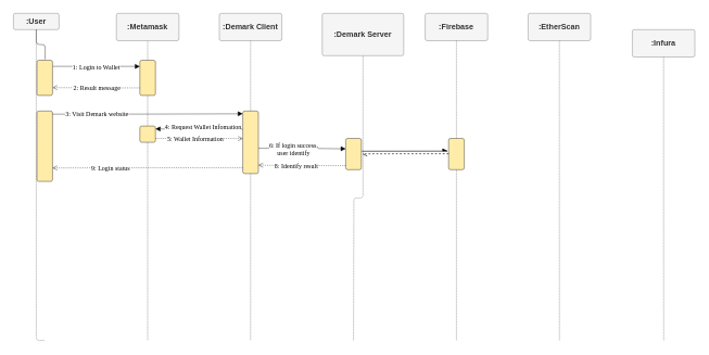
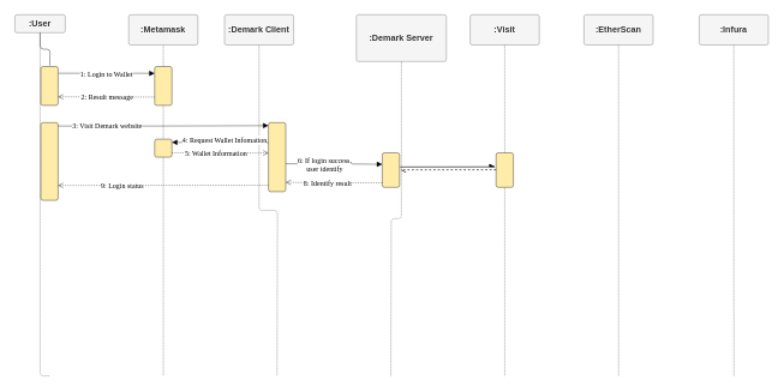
  <mxCell id="0" />
  <mxCell id="1" parent="0" />
  <mxCell id="2" value="" style="html=1;jettySize=18;fontSize=11;strokeOpacity=100;dashed=1;dashPattern=1 1;strokeWidth=0.6;rounded=1;arcSize=10;edgeStyle=orthogonalEdgeStyle;startArrow=none;endArrow=none;exitX=0.5;exitY=1.007;exitPerimeter=1;" parent="1" source="39" edge="1"><mxGeometry width="100" height="100" relative="1" as="geometry"><mxPoint x="700" y="522" as="targetPoint" /></mxGeometry></mxCell>
  <mxCell id="3" value="" style="html=1;jettySize=18;fontSize=11;strokeOpacity=100;dashed=1;dashPattern=1 1;strokeWidth=0.6;rounded=1;arcSize=10;edgeStyle=orthogonalEdgeStyle;startArrow=none;endArrow=none;exitX=0.5;exitY=1.007;exitPerimeter=1;" parent="1" source="7" edge="1"><mxGeometry width="100" height="100" relative="1" as="geometry"><mxPoint x="226" y="522" as="targetPoint" /></mxGeometry></mxCell>
  <mxCell id="4" value=":User" style="html=1;whiteSpace=wrap;;fontSize=12;fontColor=#333333;fontStyle=1;spacing=5;strokeOpacity=100;fillOpacity=100;rounded=1;absoluteArcSize=1;arcSize=6;fillColor=#f5f5f5;strokeWidth=0.6;strokeColor=#666666;" parent="1" vertex="1"><mxGeometry x="20" y="20" width="70" height="25" as="geometry" /></mxCell>
- <mxCell id="5" value=":Demark Client" style="html=1;whiteSpace=wrap;;fontSize=12;fontColor=#333333;fontStyle=1;spacing=5;strokeOpacity=100;fillOpacity=100;rounded=1;absoluteArcSize=1;arcSize=6;fillColor=#f5f5f5;strokeWidth=0.6;strokeColor=#666666;" parent="1" vertex="1"><mxGeometry x="336" y="20" width="96" height="42" as="geometry" /></mxCell>
+ <mxCell id="5" value=":Demark Client" style="html=1;whiteSpace=wrap;;fontSize=12;fontColor=#333333;fontStyle=1;spacing=5;strokeOpacity=100;fillOpacity=100;rounded=1;absoluteArcSize=1;arcSize=6;fillColor=#f5f5f5;strokeWidth=0.6;strokeColor=#666666;" parent="1" vertex="1"><mxGeometry x="311" y="20" width="96" height="42" as="geometry" /></mxCell>
  <mxCell id="6" value=":Demark Server" style="html=1;whiteSpace=wrap;;fontSize=12;fontColor=#333333;fontStyle=1;spacing=5;strokeOpacity=100;fillOpacity=100;rounded=1;absoluteArcSize=1;arcSize=6;fillColor=#f5f5f5;strokeWidth=0.6;strokeColor=#666666;" parent="1" vertex="1"><mxGeometry x="494" y="20" width="125" height="65" as="geometry" /></mxCell>
  <mxCell id="7" value=":Metamask" style="html=1;whiteSpace=wrap;;fontSize=12;fontColor=#333333;fontStyle=1;spacing=5;strokeOpacity=100;fillOpacity=100;rounded=1;absoluteArcSize=1;arcSize=6;fillColor=#f5f5f5;strokeWidth=0.6;strokeColor=#666666;" parent="1" vertex="1"><mxGeometry x="178" y="20" width="96" height="42" as="geometry" /></mxCell>
  <mxCell id="8" value="" style="html=1;jettySize=18;fontSize=11;strokeOpacity=100;strokeWidth=0.6;rounded=1;arcSize=10;edgeStyle=orthogonalEdgeStyle;startArrow=none;endArrow=none;exitX=0.5;exitY=1.007;exitPerimeter=1;" parent="1" source="4" edge="1"><mxGeometry width="100" height="100" relative="1" as="geometry"><mxPoint x="68.429" y="90.714" as="targetPoint" /></mxGeometry></mxCell>
  <mxCell id="9" value="" style="html=1;whiteSpace=wrap;;fontSize=11;spacing=0;strokeOpacity=100;fillOpacity=100;rounded=1;absoluteArcSize=1;arcSize=6;fillColor=#ffeca9;strokeWidth=0.6;" parent="1" vertex="1"><mxGeometry x="214" y="92" width="24" height="54" as="geometry" /></mxCell>
  <mxCell id="10" value="" style="html=1;jettySize=18;fontSize=11;strokeOpacity=100;strokeWidth=0.6;rounded=1;arcSize=10;startArrow=none;endArrow=block;endFill=1;exitX=1.012;exitY=0.166;exitPerimeter=1;entryX=-0.013;entryY=0.166;entryPerimeter=1;" parent="1" source="21" target="9" edge="1"><mxGeometry width="100" height="100" relative="1" as="geometry" /></mxCell>
  <mxCell id="11" value="1: Login to Wallet" style="text;html=1;resizable=0;labelBackgroundColor=#ffffff;align=center;verticalAlign=middle;fontSize=10;fontFamily=Times New Roman;" parent="10" vertex="1"><mxGeometry relative="1" as="geometry" /></mxCell>
  <mxCell id="12" value="" style="html=1;jettySize=18;fontSize=11;strokeOpacity=100;dashed=1;dashPattern=1 1;strokeWidth=0.6;rounded=1;arcSize=10;edgeStyle=orthogonalEdgeStyle;startArrow=none;endArrow=none;exitX=0.5;exitY=1.007;exitPerimeter=1;" parent="1" source="4" edge="1"><mxGeometry width="100" height="100" relative="1" as="geometry"><mxPoint x="67.857" y="522.143" as="targetPoint" /><Array as="points"><mxPoint x="68" y="522" /></Array></mxGeometry></mxCell>
  <mxCell id="13" value="" style="html=1;whiteSpace=wrap;;fontSize=11;spacing=0;strokeOpacity=100;fillOpacity=100;rounded=1;absoluteArcSize=1;arcSize=6;fillColor=#ffeca9;strokeWidth=0.6;" parent="1" vertex="1"><mxGeometry x="56" y="170" width="24" height="108" as="geometry" /></mxCell>
  <mxCell id="14" value="" style="html=1;jettySize=18;fontSize=11;strokeOpacity=100;dashed=1;dashPattern=1 1;strokeWidth=0.6;rounded=1;arcSize=10;edgeStyle=orthogonalEdgeStyle;startArrow=none;endArrow=none;exitX=0.5;exitY=1.007;exitPerimeter=1;" parent="1" source="5" edge="1"><mxGeometry width="100" height="100" relative="1" as="geometry"><mxPoint x="384" y="522" as="targetPoint" /></mxGeometry></mxCell>
  <mxCell id="15" value="" style="html=1;whiteSpace=wrap;;fontSize=11;spacing=0;strokeOpacity=100;fillOpacity=100;rounded=1;absoluteArcSize=1;arcSize=6;fillColor=#ffeca9;strokeWidth=0.6;" parent="1" vertex="1"><mxGeometry x="372" y="170" width="24" height="96" as="geometry" /></mxCell>
  <mxCell id="16" value="" style="html=1;jettySize=18;fontSize=11;strokeOpacity=100;dashed=1;dashPattern=1 1;strokeWidth=0.6;rounded=1;arcSize=10;edgeStyle=orthogonalEdgeStyle;startArrow=none;endArrow=none;exitX=0.5;exitY=1.007;exitPerimeter=1;" parent="1" source="6" edge="1"><mxGeometry width="100" height="100" relative="1" as="geometry"><mxPoint x="542" y="522" as="targetPoint" /></mxGeometry></mxCell>
  <mxCell id="17" value="" style="html=1;whiteSpace=wrap;;fontSize=11;spacing=0;strokeOpacity=100;fillOpacity=100;rounded=1;absoluteArcSize=1;arcSize=6;fillColor=#ffeca9;strokeWidth=0.6;" parent="1" vertex="1"><mxGeometry x="530" y="212" width="24" height="48" as="geometry" /></mxCell>
- <mxCell id="18" value=":Firebase" style="html=1;whiteSpace=wrap;;fontSize=12;fontColor=#333333;fontStyle=1;spacing=5;strokeOpacity=100;fillOpacity=100;rounded=1;absoluteArcSize=1;arcSize=6;fillColor=#f5f5f5;strokeWidth=0.6;strokeColor=#666666;" parent="1" vertex="1"><mxGeometry x="652" y="20" width="96" height="42" as="geometry" /></mxCell>
+ <mxCell id="18" value=":Visit" style="html=1;whiteSpace=wrap;;fontSize=12;fontColor=#333333;fontStyle=1;spacing=5;strokeOpacity=100;fillOpacity=100;rounded=1;absoluteArcSize=1;arcSize=6;fillColor=#f5f5f5;strokeWidth=0.6;strokeColor=#666666;" parent="1" vertex="1"><mxGeometry x="652" y="20" width="96" height="42" as="geometry" /></mxCell>
  <mxCell id="19" value="" style="html=1;jettySize=18;fontSize=11;strokeOpacity=100;strokeWidth=0.6;rounded=1;arcSize=10;edgeStyle=orthogonalEdgeStyle;startArrow=none;endArrow=open;;exitX=-0.013;exitY=0.793;exitPerimeter=1;dashed=1;" parent="1" source="9" edge="1"><mxGeometry width="100" height="100" relative="1" as="geometry"><mxPoint x="80" y="134" as="targetPoint" /></mxGeometry></mxCell>
  <mxCell id="20" value="2: Result message" style="text;html=1;resizable=0;labelBackgroundColor=#ffffff;align=center;verticalAlign=middle;fontSize=10;fontFamily=Times New Roman;" parent="19" vertex="1"><mxGeometry relative="1" as="geometry" /></mxCell>
  <mxCell id="21" value="" style="html=1;whiteSpace=wrap;;fontSize=11;spacing=0;strokeOpacity=100;fillOpacity=100;rounded=1;absoluteArcSize=1;arcSize=6;fillColor=#ffeca9;strokeWidth=0.6;" parent="1" vertex="1"><mxGeometry x="56" y="92" width="24" height="54" as="geometry" /></mxCell>
  <mxCell id="22" value="" style="html=1;jettySize=18;fontSize=11;strokeOpacity=100;strokeWidth=0.6;rounded=1;arcSize=10;edgeStyle=orthogonalEdgeStyle;startArrow=none;endArrow=block;endFill=1;exitX=1.012;exitY=0.033;exitPerimeter=1;entryX=-0.013;entryY=0.032;entryPerimeter=1;" parent="1" source="13" target="15" edge="1"><mxGeometry width="100" height="100" relative="1" as="geometry"><Array as="points"><mxPoint x="226" y="175" /></Array></mxGeometry></mxCell>
  <mxCell id="23" value="3: Visit Demark website" style="text;html=1;resizable=0;labelBackgroundColor=#ffffff;align=center;verticalAlign=middle;fontSize=10;fontFamily=Times New Roman;" parent="22" vertex="1"><mxGeometry x="-0.535" relative="1" as="geometry" /></mxCell>
  <mxCell id="24" value="" style="html=1;whiteSpace=wrap;;fontSize=11;spacing=0;strokeOpacity=100;fillOpacity=100;rounded=1;absoluteArcSize=1;arcSize=6;fillColor=#ffeca9;strokeWidth=0.6;" parent="1" vertex="1"><mxGeometry x="214" y="193" width="24" height="25" as="geometry" /></mxCell>
  <mxCell id="25" value="" style="html=1;jettySize=18;fontSize=11;strokeOpacity=100;strokeWidth=0.6;rounded=1;arcSize=10;edgeStyle=orthogonalEdgeStyle;startArrow=none;endArrow=block;endFill=1;exitX=-0.013;exitY=0.284;exitPerimeter=1;entryX=1.012;entryY=0.171;entryPerimeter=1;" parent="1" source="15" target="24" edge="1"><mxGeometry width="100" height="100" relative="1" as="geometry" /></mxCell>
  <mxCell id="26" value="4: Request Wallet Infomation" style="text;html=1;resizable=0;labelBackgroundColor=#ffffff;align=center;verticalAlign=middle;fontSize=10;fontFamily=Times New Roman;" parent="25" vertex="1"><mxGeometry relative="1" as="geometry"><mxPoint x="5.5" y="-4.5" as="offset" /></mxGeometry></mxCell>
  <mxCell id="27" value="" style="html=1;jettySize=18;fontSize=11;strokeOpacity=100;strokeWidth=0.6;rounded=1;arcSize=10;edgeStyle=elbowEdgeStyle;startArrow=none;endArrow=open;;entryX=-0.013;entryY=0.438;entryPerimeter=1;dashed=1;" parent="1" target="15" edge="1"><mxGeometry width="100" height="100" relative="1" as="geometry"><mxPoint x="238" y="212" as="sourcePoint" /></mxGeometry></mxCell>
  <mxCell id="28" value="5: Wallet Information  " style="text;html=1;resizable=0;labelBackgroundColor=#ffffff;align=center;verticalAlign=middle;fontSize=10;fontFamily=Times New Roman;" parent="27" vertex="1"><mxGeometry x="-0.11" relative="1" as="geometry" /></mxCell>
  <mxCell id="29" value="" style="html=1;jettySize=18;fontSize=11;strokeWidth=0.6;rounded=1;arcSize=10;edgeStyle=orthogonalEdgeStyle;startArrow=none;endArrow=open;;exitX=-0.013;exitY=0.918;exitPerimeter=1;entryX=1.012;entryY=0.816;entryPerimeter=1;dashed=1;" parent="1" source="15" target="13" edge="1"><mxGeometry width="100" height="100" relative="1" as="geometry" /></mxCell>
  <mxCell id="30" value="9: Login status" style="text;html=1;resizable=0;labelBackgroundColor=#ffffff;align=center;verticalAlign=middle;fontSize=10;fontFamily=Times New Roman;" parent="29" vertex="1"><mxGeometry x="0.398" relative="1" as="geometry" /></mxCell>
  <mxCell id="31" value="" style="html=1;jettySize=18;fontSize=11;strokeWidth=0.6;rounded=1;arcSize=10;edgeStyle=orthogonalEdgeStyle;startArrow=none;endArrow=block;endFill=1;exitX=1.012;exitY=0.598;exitPerimeter=1;entryX=-0.013;entryY=0.329;entryPerimeter=1;" parent="1" source="15" target="17" edge="1"><mxGeometry width="100" height="100" relative="1" as="geometry" /></mxCell>
  <mxCell id="32" value="6: If login success, &#10;user identify " style="text;html=1;resizable=0;labelBackgroundColor=#ffffff;align=center;verticalAlign=middle;fontSize=10;fontFamily=Times New Roman;" parent="31" vertex="1"><mxGeometry x="-0.204" relative="1" as="geometry" /></mxCell>
  <mxCell id="33" value="" style="html=1;jettySize=18;fontSize=11;strokeWidth=0.6;rounded=1;arcSize=10;edgeStyle=orthogonalEdgeStyle;startArrow=none;endArrow=open;;exitX=-0.013;exitY=0.88;exitPerimeter=1;entryX=1.012;entryY=0.874;entryPerimeter=1;dashed=1;" parent="1" source="17" target="15" edge="1"><mxGeometry width="100" height="100" relative="1" as="geometry" /></mxCell>
  <mxCell id="34" value="8: Identify result" style="text;html=1;resizable=0;labelBackgroundColor=#ffffff;align=center;verticalAlign=middle;fontSize=10;fontFamily=Times New Roman;" parent="33" vertex="1"><mxGeometry x="0.14" relative="1" as="geometry" /></mxCell>
  <mxCell id="35" value=":EtherScan" style="html=1;whiteSpace=wrap;;fontSize=12;fontColor=#333333;fontStyle=1;spacing=5;strokeOpacity=100;fillOpacity=100;rounded=1;absoluteArcSize=1;arcSize=6;fillColor=#f5f5f5;strokeWidth=0.6;strokeColor=#666666;" parent="1" vertex="1"><mxGeometry x="810" y="20" width="96" height="42" as="geometry" /></mxCell>
  <mxCell id="36" value="" style="html=1;jettySize=18;fontSize=11;strokeOpacity=100;dashed=1;dashPattern=1 1;strokeWidth=0.6;rounded=1;arcSize=10;edgeStyle=orthogonalEdgeStyle;startArrow=none;endArrow=none;exitX=0.5;exitY=1.007;exitPerimeter=1;" parent="1" source="35" edge="1"><mxGeometry width="100" height="100" relative="1" as="geometry"><mxPoint x="858.143" y="522.143" as="targetPoint" /><Array as="points"><mxPoint x="858" y="338" /></Array></mxGeometry></mxCell>
- <mxCell id="37" value=":Infura" style="html=1;whiteSpace=wrap;;fontSize=12;fontColor=#333333;fontStyle=1;spacing=5;strokeOpacity=100;fillOpacity=100;rounded=1;absoluteArcSize=1;arcSize=6;fillColor=#f5f5f5;strokeWidth=0.6;strokeColor=#666666;" parent="1" vertex="1"><mxGeometry x="970" y="45" width="96" height="42" as="geometry" /></mxCell>
+ <mxCell id="37" value=":Infura" style="html=1;whiteSpace=wrap;;fontSize=12;fontColor=#333333;fontStyle=1;spacing=5;strokeOpacity=100;fillOpacity=100;rounded=1;absoluteArcSize=1;arcSize=6;fillColor=#f5f5f5;strokeWidth=0.6;strokeColor=#666666;" parent="1" vertex="1"><mxGeometry x="970" y="20" width="96" height="42" as="geometry" /></mxCell>
  <mxCell id="38" value="" style="html=1;jettySize=18;fontSize=11;strokeOpacity=100;dashed=1;dashPattern=1 1;strokeWidth=0.6;rounded=1;arcSize=10;edgeStyle=orthogonalEdgeStyle;startArrow=none;endArrow=none;exitX=0.5;exitY=1.007;exitPerimeter=1;" parent="1" source="37" edge="1"><mxGeometry width="100" height="100" relative="1" as="geometry"><mxPoint x="1018.143" y="522.143" as="targetPoint" /><Array as="points"><mxPoint x="1018" y="338" /></Array></mxGeometry></mxCell>
  <mxCell id="39" value="" style="html=1;whiteSpace=wrap;;fontSize=11;spacing=0;strokeOpacity=100;fillOpacity=100;rounded=1;absoluteArcSize=1;arcSize=6;fillColor=#ffeca9;strokeWidth=0.6;" parent="1" vertex="1"><mxGeometry x="688" y="212" width="24" height="48" as="geometry" /></mxCell>
  <mxCell id="40" value="" style="html=1;jettySize=18;fontSize=11;strokeOpacity=100;dashed=1;dashPattern=1 1;strokeWidth=0.6;rounded=1;arcSize=10;edgeStyle=orthogonalEdgeStyle;startArrow=none;endArrow=none;exitX=0.5;exitY=1.007;exitPerimeter=1;" parent="1" source="18" target="39" edge="1"><mxGeometry width="100" height="100" relative="1" as="geometry"><mxPoint x="700" y="522" as="targetPoint" /><mxPoint x="700.143" y="62.143" as="sourcePoint" /></mxGeometry></mxCell>
  <mxCell id="41" value="" style="endArrow=async;html=1;fontFamily=Times New Roman;fontSize=10;exitX=1;exitY=0.5;exitDx=0;exitDy=0;endFill=1;" parent="1" edge="1"><mxGeometry x="-0.045" y="9" width="50" height="50" relative="1" as="geometry"><mxPoint x="554.857" y="231.643" as="sourcePoint" /><mxPoint x="687" y="231.5" as="targetPoint" /><mxPoint as="offset" /></mxGeometry></mxCell>
  <mxCell id="42" value="" style="endArrow=openAsync;html=1;fontFamily=Times New Roman;fontSize=10;entryX=1.05;entryY=0.605;entryDx=0;entryDy=0;endFill=0;startArrow=none;startFill=0;dashed=1;entryPerimeter=0;" parent="1" edge="1"><mxGeometry x="-0.045" y="9" width="50" height="50" relative="1" as="geometry"><mxPoint x="688" y="235.5" as="sourcePoint" /><mxPoint x="556" y="235.643" as="targetPoint" /><mxPoint as="offset" /></mxGeometry></mxCell>
